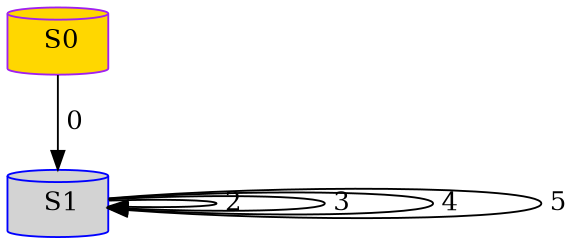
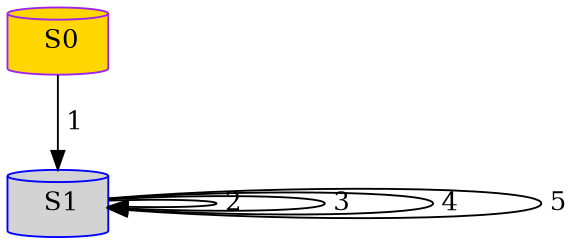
  digraph {
    nodesep=0.8
    ranksep=0.5
    node [shape=cylinder style=filled]
    n1 [label=" S0" fillcolor=gold color=purple]
    n2 [label=" S1" fillcolor=lightgrey color=blue]
-   n1 -> n2 [label=" 0"]
+   n1 -> n2 [label=" 1"]
    n2 -> n2 [label=" 2"]
    n2 -> n2 [label=" 3"]
    n2 -> n2 [label=" 4"]
    n2 -> n2 [label=" 5"]
  }
